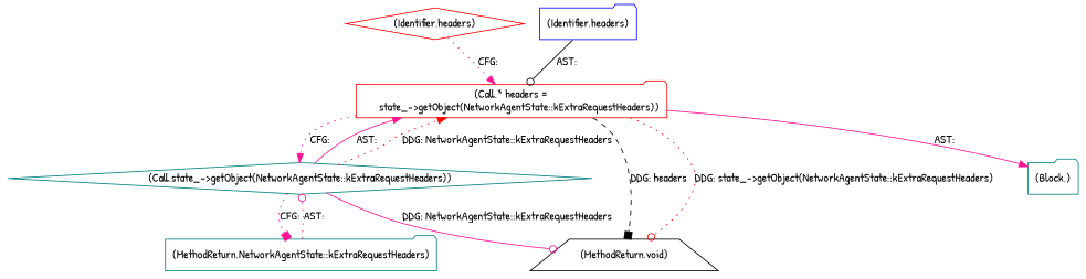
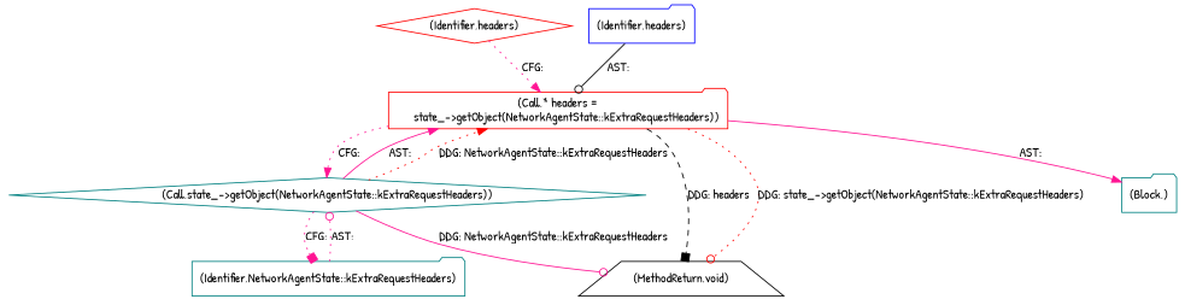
  digraph {
    fontname="Patrick Hand"
    node [color=teal shape=folder fontname="Patrick Hand"]
    edge [color=deeppink style=dotted arrowhead=normal fontname="Patrick Hand"]
    n1 [label="(Call,* headers =\n      state_->getObject(NetworkAgentState::kExtraRequestHeaders))" color=red]
    n2 [label="(Call,state_->getObject(NetworkAgentState::kExtraRequestHeaders))" shape=diamond]
    n3 [label="(MethodReturn,void)" color=black shape=trapezium]
    n4 [label="(Block,)"]
-   n5 [label="(MethodReturn,NetworkAgentState::kExtraRequestHeaders)"]
+   n5 [label="(Identifier,NetworkAgentState::kExtraRequestHeaders)"]
    n6 [label="(Identifier,headers)" color=red shape=diamond]
    n7 [label="(Identifier,headers)" color=blue]
    n1 -> n2 [label="CFG: "]
    n1 -> n3 [label="DDG: headers" color=black style=dashed arrowhead=box]
    n1 -> n3 [label="DDG: state_->getObject(NetworkAgentState::kExtraRequestHeaders)" color=red arrowhead=odot]
    n1 -> n4 [label="AST: " style=solid]
    n2 -> n1 [label="AST: " style=solid]
    n2 -> n1 [label="DDG: NetworkAgentState::kExtraRequestHeaders" color=red]
    n2 -> n3 [label="DDG: NetworkAgentState::kExtraRequestHeaders" style=solid arrowhead=odot]
    n2 -> n5 [label="CFG: " arrowhead=box]
    n5 -> n2 [label="AST: " arrowhead=odot]
    n6 -> n1 [label="CFG: "]
    n7 -> n1 [label="AST: " color=black style=solid arrowhead=odot]
  }
